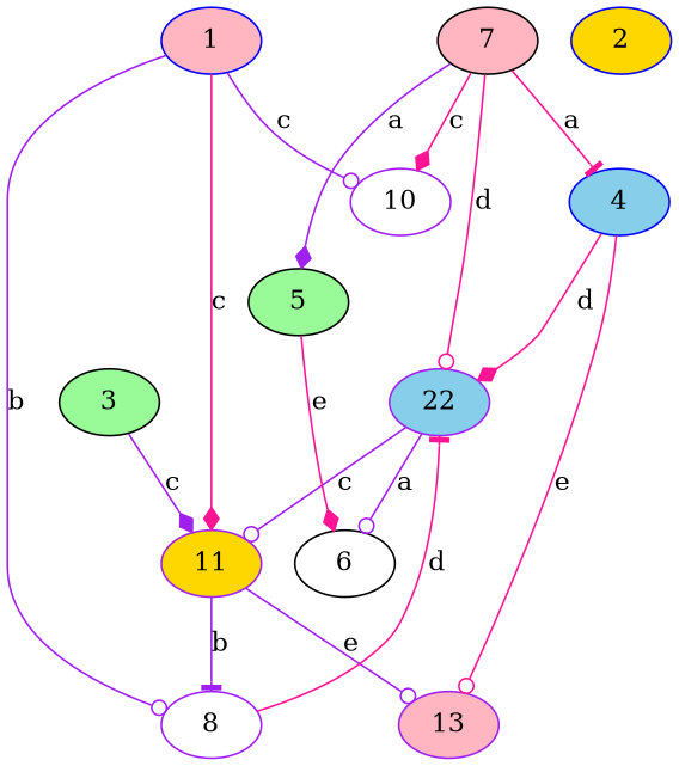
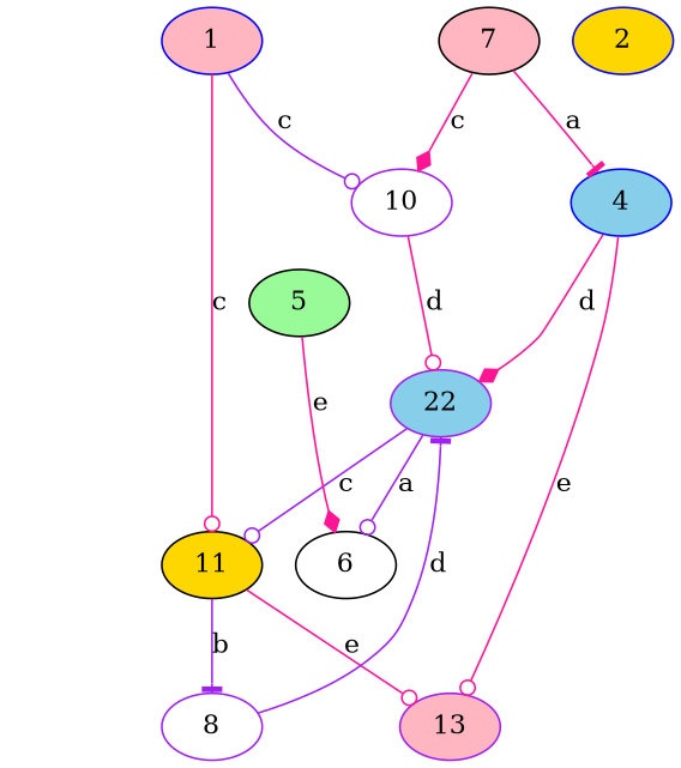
  strict digraph {
    node [color=purple fillcolor=lightpink style=filled]
    edge [arrowhead=odot color=purple]
    4 [color=blue fillcolor=skyblue]
    n2 [fillcolor=skyblue label=22]
    13
    6 [color=black fillcolor=white]
-   11 [fillcolor=gold]
+   11 [color=black fillcolor=gold]
    n6 [color=black label=7]
    5 [color=black fillcolor=palegreen]
    10 [fillcolor=white]
    1 [color=blue]
    8 [fillcolor=white]
    2 [color=blue fillcolor=gold]
-   3 [color=black fillcolor=palegreen]
    4 -> n2 [arrowhead=diamond color=deeppink label=d]
    4 -> 13 [color=deeppink label=e]
    n2 -> 6 [label=a]
    n2 -> 11 [label=c]
-   11 -> 13 [label=e]
+   11 -> 13 [color=deeppink label=e]
    11 -> 8 [arrowhead=tee label=b]
    n6 -> 4 [arrowhead=tee color=deeppink label=a]
-   n6 -> 5 [arrowhead=diamond label=a]
    n6 -> 10 [arrowhead=diamond color=deeppink label=c]
    5 -> 6 [arrowhead=diamond color=deeppink label=e]
-   n6 -> n2 [color=deeppink label=d]
-   1 -> 11 [arrowhead=diamond color=deeppink label=c]
+   10 -> n2 [color=deeppink label=d]
+   1 -> 11 [color=deeppink label=c]
    1 -> 10 [label=c]
-   1 -> 8 [label=b]
-   8 -> n2 [arrowhead=tee color=deeppink label=d]
-   3 -> 11 [arrowhead=diamond label=c]
+   8 -> n2 [arrowhead=tee label=d]
  }
